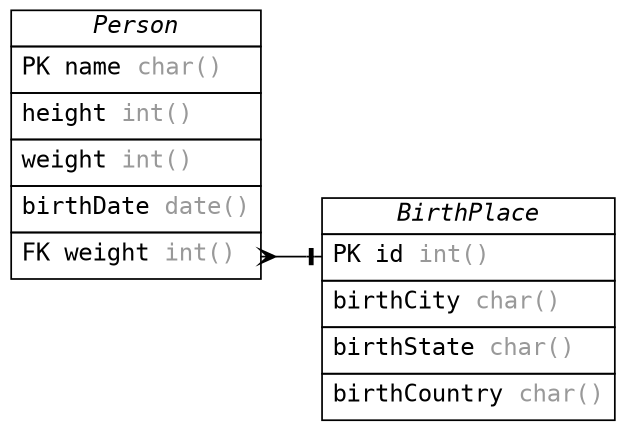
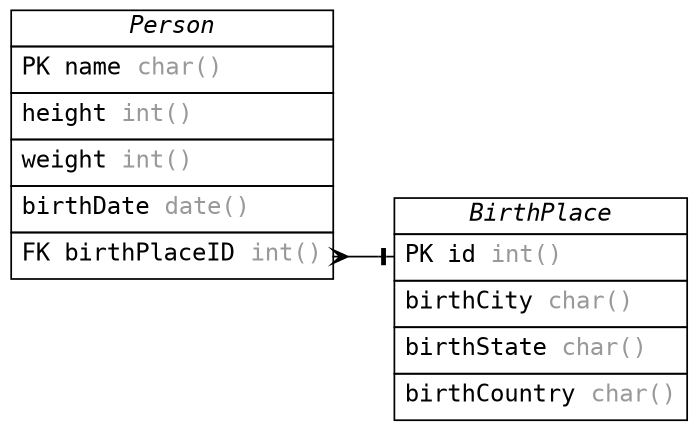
  digraph {
    cencentrate=true
    fontname="DejaVu Sans Mono"
    nodesep=0.5
    rankdir=LR
    splines=spline
    node [fontname="DejaVu Sans Mono" shape=plain]
-   n1 [label=<         <table border="0" cellborder="1" cellspacing="0" >         <tr><td><i>Person</i></td></tr>         <tr><td port="name" align="left" cellpadding="5">PK name <font color="grey60">char()</font></td></tr>         <tr><td port="height" align="left" cellpadding="5">height <font color="grey60">int()</font></td></tr>         <tr><td port="weight" align="left" cellpadding="5">weight <font color="grey60">int()</font></td></tr>         <tr><td port="birthDate" align="left" cellpadding="5">birthDate <font color="grey60">date()</font></td></tr>         <tr><td port="birthPlaceID" align="left" cellpadding="5">FK weight <font color="grey60">int()</font></td></tr>     </table>>]
+   n1 [label=<         <table border="0" cellborder="1" cellspacing="0" >         <tr><td><i>Person</i></td></tr>         <tr><td port="name" align="left" cellpadding="5">PK name <font color="grey60">char()</font></td></tr>         <tr><td port="height" align="left" cellpadding="5">height <font color="grey60">int()</font></td></tr>         <tr><td port="weight" align="left" cellpadding="5">weight <font color="grey60">int()</font></td></tr>         <tr><td port="birthDate" align="left" cellpadding="5">birthDate <font color="grey60">date()</font></td></tr>         <tr><td port="birthPlaceID" align="left" cellpadding="5">FK birthPlaceID <font color="grey60">int()</font></td></tr>     </table>>]
    n2 [label=<         <table border="0" cellborder="1" cellspacing="0" >         <tr><td><i>BirthPlace</i></td></tr>         <tr><td port="id" align="left" cellpadding="5">PK id <font color="grey60">int()</font></td></tr>         <tr><td port="birthCity" align="left" cellpadding="5">birthCity <font color="grey60">char()</font></td></tr>         <tr><td port="birthState" align="left" cellpadding="5">birthState <font color="grey60">char()</font></td></tr>         <tr><td port="birthCountry" align="left" cellpadding="5">birthCountry <font color="grey60">char()</font></td></tr>     </table>>]
    n1 -> n2 [arrowhead=noneotee arrowsize=0.9 arrowtail=ocrow dir=both fontname="DejaVu Sans Mono" fontsize=12 headport=id labelangle=32 labeldistance=1.8 penwidth=1.0 tailport=birthPlaceID]
  }
